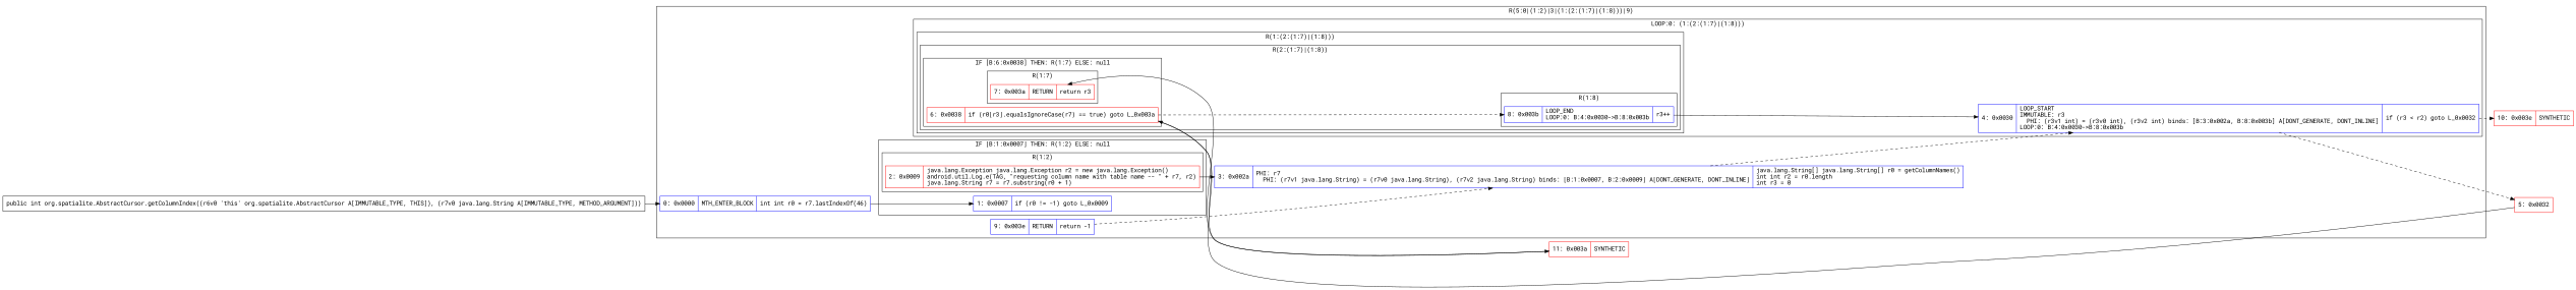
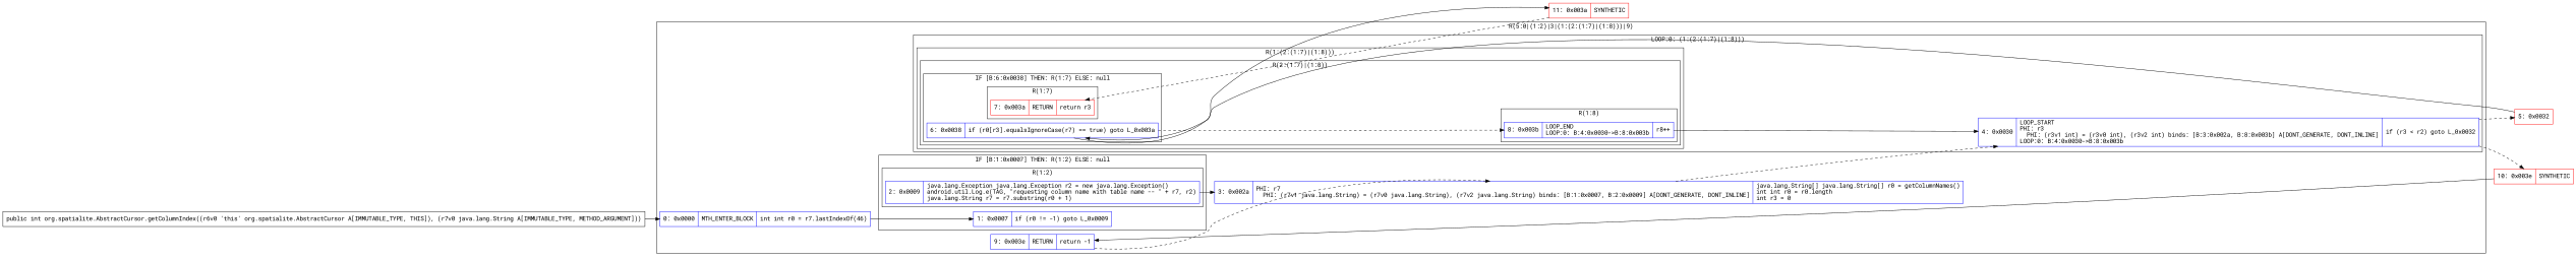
  digraph {
    fontname="Roboto Mono"
    rankdir=LR
    node [color=blue fontname="Roboto Mono" shape=record]
    edge [fontname="Roboto Mono"]
-   n1 [color=red label="{2\:\ 0x0009|java.lang.Exception java.lang.Exception r2 = new java.lang.Exception()\landroid.util.Log.e(TAG, \"requesting column name with table name \-\- \" + r7, r2)\ljava.lang.String r7 = r7.substring(r0 + 1)\l}"]
+   n1 [label="{2\:\ 0x0009|java.lang.Exception java.lang.Exception r2 = new java.lang.Exception()\landroid.util.Log.e(TAG, \"requesting column name with table name \-\- \" + r7, r2)\ljava.lang.String r7 = r7.substring(r0 + 1)\l}"]
    n2 [label="{1\:\ 0x0007|if (r0 != \-1) goto L_0x0009\l}"]
    n3 [color=red label="{7\:\ 0x003a|RETURN\l|return r3\l}"]
-   n4 [color=red label="{6\:\ 0x0038|if (r0[r3].equalsIgnoreCase(r7) == true) goto L_0x003a\l}"]
-   n5 [label="{8\:\ 0x003b|LOOP_END\lLOOP:0: B:4:0x0030\-\>B:8:0x003b\l|r3++\l}"]
-   n6 [label="{4\:\ 0x0030|LOOP_START\lIMMUTABLE: r3 \l  PHI: (r3v1 int) = (r3v0 int), (r3v2 int) binds: [B:3:0x002a, B:8:0x003b] A[DONT_GENERATE, DONT_INLINE]\lLOOP:0: B:4:0x0030\-\>B:8:0x003b\l|if (r3 \< r2) goto L_0x0032\l}"]
+   n4 [label="{6\:\ 0x0038|if (r0[r3].equalsIgnoreCase(r7) == true) goto L_0x003a\l}"]
+   n5 [label="{8\:\ 0x003b|LOOP_END\lLOOP:0: B:4:0x0030\-\>B:8:0x003b\l|r8++\l}"]
+   n6 [label="{4\:\ 0x0030|LOOP_START\lPHI: r3 \l  PHI: (r3v1 int) = (r3v0 int), (r3v2 int) binds: [B:3:0x002a, B:8:0x003b] A[DONT_GENERATE, DONT_INLINE]\lLOOP:0: B:4:0x0030\-\>B:8:0x003b\l|if (r3 \< r2) goto L_0x0032\l}"]
    n7 [label="{0\:\ 0x0000|MTH_ENTER_BLOCK\l|int int r0 = r7.lastIndexOf(46)\l}"]
-   n8 [label="{3\:\ 0x002a|PHI: r7 \l  PHI: (r7v1 java.lang.String) = (r7v0 java.lang.String), (r7v2 java.lang.String) binds: [B:1:0x0007, B:2:0x0009] A[DONT_GENERATE, DONT_INLINE]\l|java.lang.String[] java.lang.String[] r0 = getColumnNames()\lint int r2 = r0.length\lint r3 = 0\l}"]
+   n8 [label="{3\:\ 0x002a|PHI: r7 \l  PHI: (r7v1 java.lang.String) = (r7v0 java.lang.String), (r7v2 java.lang.String) binds: [B:1:0x0007, B:2:0x0009] A[DONT_GENERATE, DONT_INLINE]\l|java.lang.String[] java.lang.String[] r0 = getColumnNames()\lint int r0 = r0.length\lint r3 = 0\l}"]
    n9 [label="{9\:\ 0x003e|RETURN\l|return \-1\l}"]
    n10 [color=red label="{11\:\ 0x003a|SYNTHETIC\l}"]
    n11 [color=red label="{5\:\ 0x0032}"]
    n12 [color=red label="{10\:\ 0x003e|SYNTHETIC\l}"]
    n13 [label="{public int org.spatialite.AbstractCursor.getColumnIndex((r6v0 'this' org.spatialite.AbstractCursor A[IMMUTABLE_TYPE, THIS]), (r7v0 java.lang.String A[IMMUTABLE_TYPE, METHOD_ARGUMENT])) }" color=""]
    subgraph cluster_1 {
      label="R(5:0|(1:2)|3|(1:(2:(1:7)|(1:8)))|9)"
      n7
      n8
      n9
      subgraph cluster_2 {
        label="IF [B:1:0x0007] THEN: R(1:2) ELSE: null"
        n2
        subgraph cluster_3 {
          label="R(1:2)"
          n1
        }
      }
      subgraph cluster_4 {
        label="LOOP:0: (1:(2:(1:7)|(1:8)))"
        n6
        subgraph cluster_5 {
          label="R(1:(2:(1:7)|(1:8)))"
          subgraph cluster_6 {
            label="R(2:(1:7)|(1:8))"
            subgraph cluster_7 {
              label="IF [B:6:0x0038] THEN: R(1:7) ELSE: null"
              n4
              subgraph cluster_8 {
                label="R(1:7)"
                n3
              }
            }
            subgraph cluster_9 {
              label="R(1:8)"
              n5
            }
          }
        }
      }
    }
    n1 -> n8
    n4 -> n5 [style=dashed]
    n4 -> n10
    n5 -> n6
    n6 -> n11 [style=dashed]
    n6 -> n12 [style=dashed]
    n7 -> n2
    n8 -> n6 [style=dashed]
    n9 -> n8 [style=dashed]
-   n10 -> n3
+   n10 -> n3 [style=dashed]
    n11 -> n4
+   n12 -> n9
    n13 -> n7
  }
